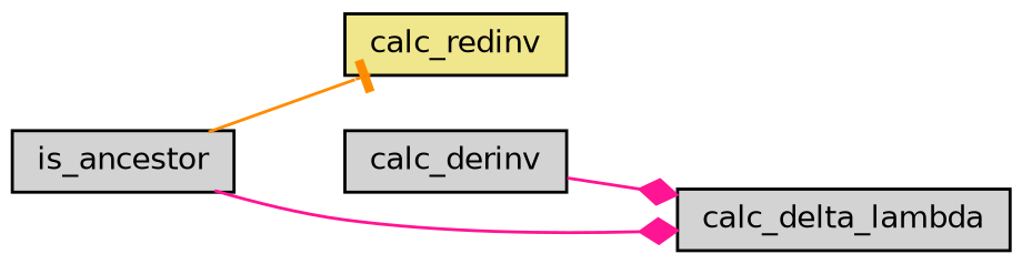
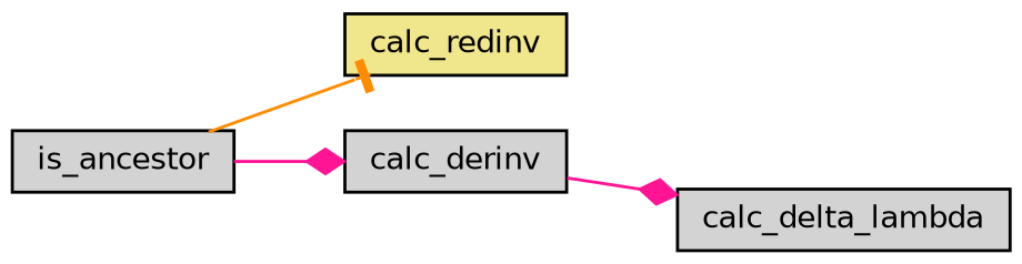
  digraph {
    rankdir=LR
    node [color=black fillcolor=lightgrey fontname=Helvetica fontsize=10 shape=record style=filled]
    edge [arrowhead=diamond color=deeppink fontname=Helvetica fontsize=10 labelfontname=Helvetica labelfontsize=10 style=solid]
    n1 [fontcolor=black height=0.2 label=is_ancestor width=0.4]
    n2 [fillcolor=khaki height=0.2 label=calc_redinv width=0.4]
    n3 [height=0.2 label=calc_derinv width=0.4]
    n4 [height=0.2 label=calc_delta_lambda width=0.4]
    n1 -> n2 [arrowhead=tee color=darkorange]
-   n1 -> n4
+   n1 -> n3
    n3 -> n4
  }
